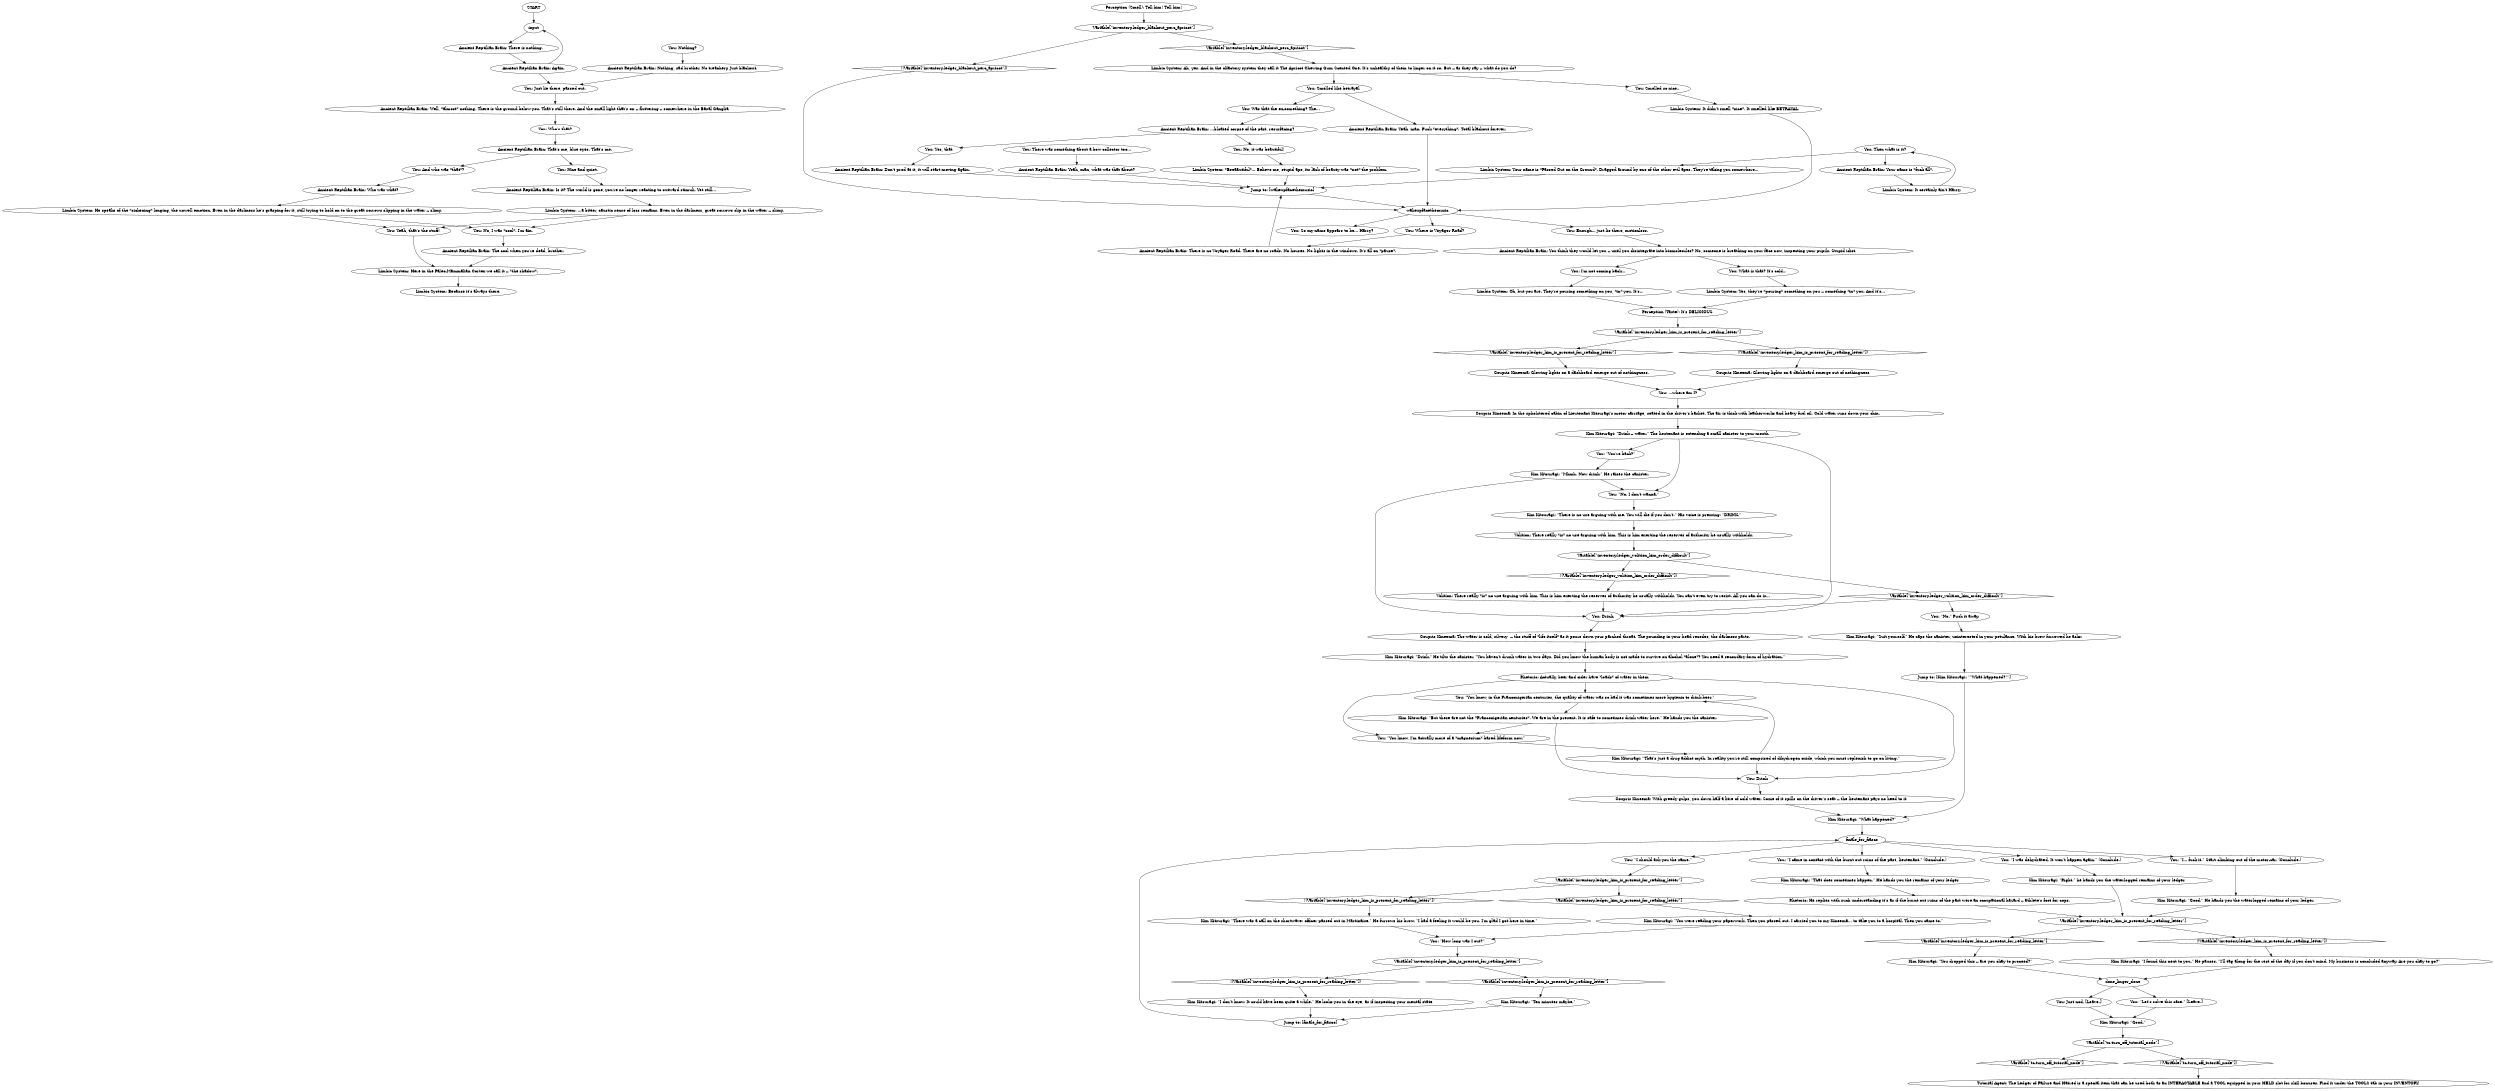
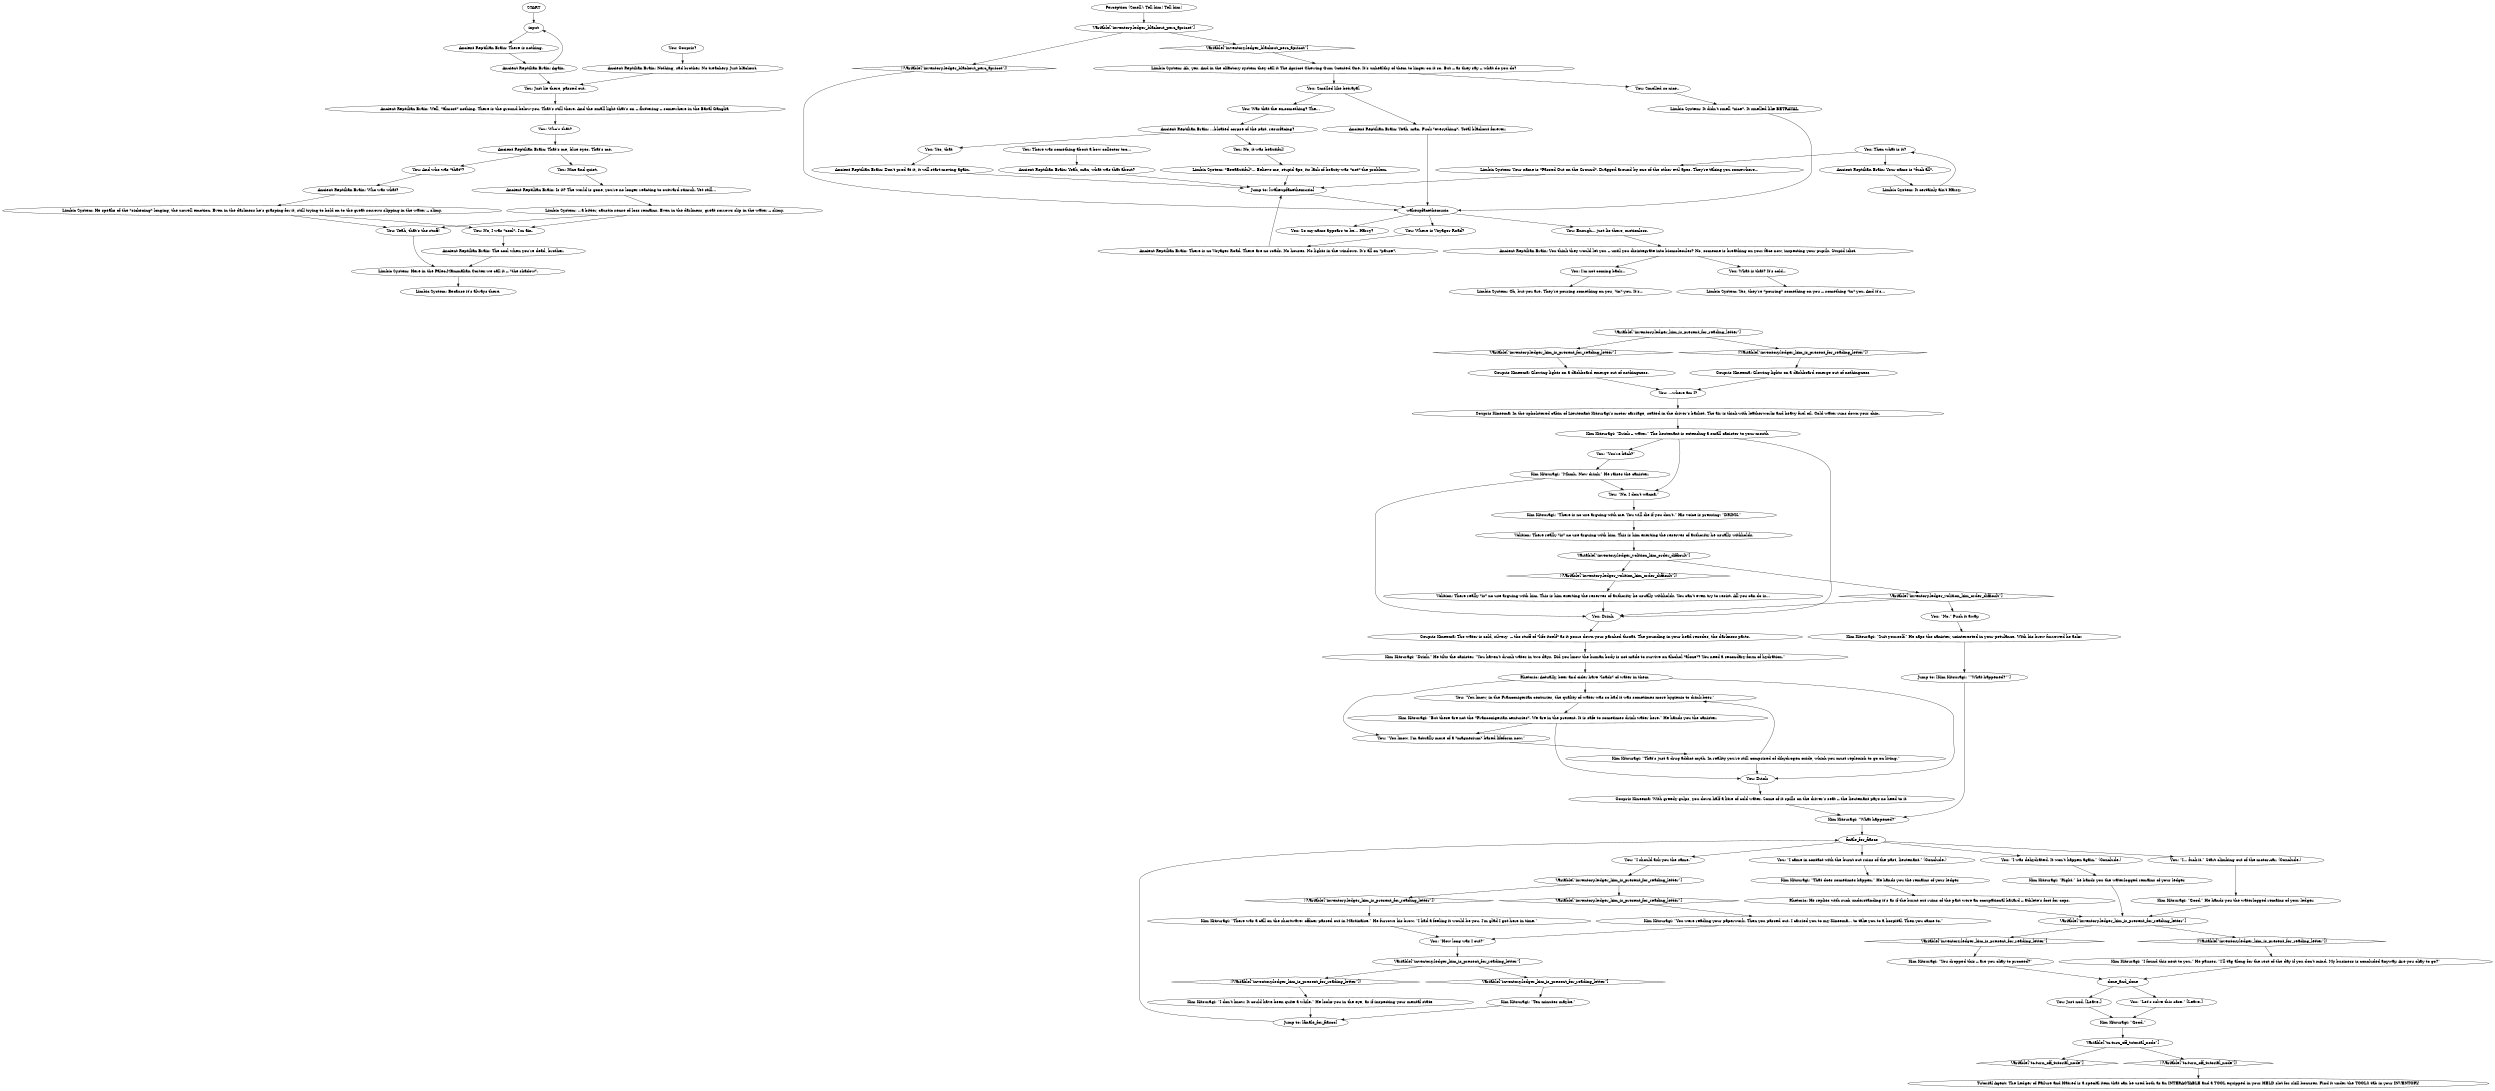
  digraph {
    n1 [label=START]
    n2 [label=input]
    n3 [label="Ancient Reptilian Brain: There is nothing."]
    n4 [label="Ancient Reptilian Brain: Again."]
    n5 [label="Limbic System: *Beeaautiful*... Believe me, stupid ape, its lack of beauty was *not* the problem."]
    n6 [label="Jump to: [wakeupfacethemusic]"]
    n7 [label=wakeupfacethemusic]
    n8 [label="Kim Kitsuragi: \"I don't know. It could have been quite a while.\" He looks you in the eye, as if inspecting your mental state."]
    n9 [label="Jump to: [finale_for_fiasco]"]
    n10 [label=finale_for_fiasco]
    n11 [label="Kim Kitsuragi: \"You dropped this -- are you okay to proceed?\""]
-   n12 [label=done_linger_done]
+   n12 [label=done_and_done]
    n13 [label="You: Just nod. [Leave.]"]
    n14 [label="You: \"Let's solve this case.\" [Leave.]"]
    n15 [label="Coupris Kineema: Glowing lights on a dashboard emerge out of nothingness."]
    n16 [label="You: ...where am I?"]
    n17 [label="Coupris Kineema: In the upholstered cabin of Lieutenant Kitsuragi's motor carriage, seated in the driver's basket. The air is thick with leatherworks and heavy fuel oil. Cold water runs down your chin."]
    n18 [label="Kim Kitsuragi: \"Good.\""]
    n19 [label="Variable[\"tc.turn_off_tutorial_node\"]"]
    n20 [label="You: Yes, that."]
    n21 [label="Ancient Reptilian Brain: Don't prod at it, it will start moving again."]
    n22 [label="You: Just lie there, passed out."]
    n23 [label="Limbic System: Because it's always there."]
    n24 [label="Perception (Smell): Tell him! Tell him!"]
    n25 [label="Variable[\"inventory.ledger_blackout_perc_apricot\"]"]
    n26 [label="You: And who was *that*?"]
    n27 [label="Ancient Reptilian Brain: Who was what?"]
    n28 [label="Limbic System: He speaks of the *sickening* longing, the unwell emotion. Even in the darkness he's grasping for it, still trying to hold on to the great sorrows slipping in the water -- slimy."]
    n29 [label="Tutorial Agent: The Ledger of Failure and Hatred is a special item that can be used both as an INTERACTABLE and a TOOL equipped in your HELD slot for skill bonuses. Find it under the TOOLS tab in your INVENTORY."]
    n30 [label="Variable[\"tc.turn_off_tutorial_node\"]" shape=diamond]
    n31 [label="!(Variable[\"tc.turn_off_tutorial_node\"])" shape=diamond]
    n32 [label="You: Enough... just lie there, motionless."]
    n33 [label="Ancient Reptilian Brain: You think they would let you -- until you disintegrate into biomolecules? No, someone is breathing on your face now, inspecting your pupils. Stupid idiot."]
    n34 [label="You: I'm not coming back..."]
    n35 [label="You: What is that? It's cold..."]
    n36 [label="Limbic System: Oh, but you are. They're pouring something on you, *in* you. It's..."]
    n37 [label="Limbic System: Yes, they're *pouring* something on you -- something *in* you. And it's..."]
    n38 [label="Variable[\"inventory.ledger_kim_is_present_for_reading_letter\"]"]
    n39 [label="Variable[\"inventory.ledger_kim_is_present_for_reading_letter\"]" shape=diamond]
    n40 [label="!(Variable[\"inventory.ledger_kim_is_present_for_reading_letter\"])" shape=diamond]
    n41 [label="Kim Kitsuragi: \"I found this next to you.\" He pauses. \"I'll tag along for the rest of the day if you don't mind. My business is concluded anyway. Are you okay to go?\""]
    n42 [label="Ancient Reptilian Brain: Your name is *fuck all*."]
    n43 [label="Limbic System: It certainly ain't Harry."]
    n44 [label="You: Then what is it?"]
    n45 [label="Ancient Reptilian Brain: Well, *almost* nothing. There is the ground below you. That's still there. And the small light that's on -- fluttering -- somewhere in the Basal Ganglia."]
    n46 [label="You: Who's that?"]
    n47 [label="Ancient Reptilian Brain: That's me, blue eyes. That's me."]
    n48 [label="Ancient Reptilian Brain: Is it? The world is gone, you're no longer reacting to outward stimuli. Yet still..."]
    n49 [label="Limbic System: ...a bitter, caustic sense of loss remains. Even in the darkness, great sorrows slip in the water -- slimy."]
    n50 [label="You: Yeah, that's the stuff!"]
    n51 [label="You: No, I was *cool*. I'm ain."]
-   n52 [label="Perception (Taste): It's DELICIOUS."]
    n53 [label="Ancient Reptilian Brain: Yeah, man, what was that about?"]
    n54 [label="Coupris Kineema: The water is cold, silvery  -- the stuff of *life itself* as it pours down your parched throat. The pounding in your head recedes, the darkness parts."]
    n55 [label="Kim Kitsuragi: \"Drink.\" He tilts the canister. \"You haven't drunk water in two days. Did you know the human body is not made to survive on alcohol *alone*? You need a secondary form of hydration.\""]
    n56 [label="Rhetoric: Actually, beer and cider have *loads* of water in them."]
    n57 [label="Kim Kitsuragi: \"What happened?\""]
    n58 [label="You: \"I should ask you the same.\""]
    n59 [label="You: \"I... fuck it.\" Start climbing out of the motor-car. (Conclude.)"]
    n60 [label="You: \"I was dehydrated. It won't happen again.\" (Conclude.)"]
    n61 [label="You: \"I came in contact with the burnt out ruins of the past, lieutenant.\" (Conclude.)"]
    n62 [label="Kim Kitsuragi: \"That does sometimes happen.\" He hands you the remains of your ledger."]
    n63 [label="Rhetoric: He replies with such understanding it's as if the burnt out ruins of the past were an occupational hazard -- athlete's foot for cops."]
    n64 [label="Kim Kitsuragi: \"Right.\" he hands you the waterlogged remains of your ledger."]
    n65 [label="Variable[\"inventory.ledger_kim_is_present_for_reading_letter\"]"]
    n66 [label="Variable[\"inventory.ledger_kim_is_present_for_reading_letter\"]" shape=diamond]
    n67 [label="!(Variable[\"inventory.ledger_kim_is_present_for_reading_letter\"])" shape=diamond]
    n68 [label="Coupris Kineema: Glowing lights on a dashboard emerge out of nothingness."]
    n69 [label="Kim Kitsuragi: \"There was a call on the shortwave: officer passed out in Martinaise.\" He furrows his brow. \"I had a feeling it would be you. I'm glad I got here in time.\""]
    n70 [label="You: \"How long was I out?\""]
    n71 [label="Variable[\"inventory.ledger_kim_is_present_for_reading_letter\"]"]
    n72 [label="You: Nice and quiet."]
    n73 [label="Ancient Reptilian Brain: The cool when you're dead, brother."]
    n74 [label="Limbic System: Here in the Paleo-Mammalian Cortex we call it -- *the shadow*."]
    n75 [label="You: \"No.\" Push it away."]
    n76 [label="Kim Kitsuragi: \"Suit yourself.\" He caps the canister, uninterested in your petulance. With his brow furrowed he asks:"]
    n77 [label="Jump to: [Kim Kitsuragi: \"\"What happened?\"\"]"]
    n78 [label="Variable[\"inventory.ledger_kim_is_present_for_reading_letter\"]"]
    n79 [label="Variable[\"inventory.ledger_kim_is_present_for_reading_letter\"]" shape=diamond]
    n80 [label="!(Variable[\"inventory.ledger_kim_is_present_for_reading_letter\"])" shape=diamond]
    n81 [label="Variable[\"inventory.ledger_blackout_perc_apricot\"]" shape=diamond]
    n82 [label="!(Variable[\"inventory.ledger_blackout_perc_apricot\"])" shape=diamond]
-   n83 [label="You: Nothing?"]
+   n83 [label="You: Coupris?"]
    n84 [label="Ancient Reptilian Brain: Nothing, sad brother. No treachery. Just blackout."]
    n85 [label="Kim Kitsuragi: \"Mhmh. Now drink.\" He raises the canister."]
    n86 [label="You: Drink."]
    n87 [label="You: \"No. I don't wanna.\""]
    n88 [label="Kim Kitsuragi: \"There is no use arguing with me. You will die if you don't.\" His voice is pressing: \"DRINK.\""]
    n89 [label="You: \"You know, in the Franconigerian centuries, the quality of water was so bad it was sometimes more hygienic to drink beer.\""]
    n90 [label="Kim Kitsuragi: \"But these are not the *Franconigerian centuries*. We are in the present. It is safe to sometimes drink water here.\" He hands you the canister."]
    n91 [label="You: Drink."]
    n92 [label="You: \"You know, I'm actually more of a *magnesium* based lifeform now.\""]
    n93 [label="Kim Kitsuragi: \"Good.\" He hands you the waterlogged remains of your ledger."]
    n94 [label="Kim Kitsuragi: \"Drink -- water.\" The lieutenant is extending a small canister to your mouth."]
    n95 [label="You: \"You're back?\""]
    n96 [label="You: Where is Voyager Road?"]
    n97 [label="Ancient Reptilian Brain: There is no Voyager Road. There are no roads. No houses. No lights in the windows. It's all on *pause*."]
    n98 [label="You: So my name appears to be... Harry?"]
    n99 [label="Kim Kitsuragi: \"Ten minutes maybe.\""]
    n100 [label="You: Smelled like betrayal."]
    n101 [label="Ancient Reptilian Brain: Yeah, man. Fuck *everything*. Total blackout forever."]
    n102 [label="You: Was that the ex-something? The..."]
    n103 [label="Volition: There really *is* no use arguing with him. This is him exerting the reserves of authority he usually withholds. You can't even try to resist. All you can do is..."]
    n104 [label="Variable[\"inventory.ledger_volition_kim_order_difficult\"]"]
    n105 [label="Variable[\"inventory.ledger_volition_kim_order_difficult\"]" shape=diamond]
    n106 [label="!(Variable[\"inventory.ledger_volition_kim_order_difficult\"])" shape=diamond]
    n107 [label="Limbic System: Ah, yes. And in the olfactory system they call it The Apricot Chewing Gum Scented One. It's unhealthy of them to linger on it so. But -- as they say -- what do you do?"]
    n108 [label="You: Smelled so nice..."]
    n109 [label="Limbic System: It didn't smell *nice*. It smelled like BETRAYAL."]
    n110 [label="Kim Kitsuragi: \"That's just a drug addict myth. In reality you're still comprised of dihydrogen oxide, which you must replenish to go on living.\""]
    n111 [label="Coupris Kineema: With greedy gulps, you down half a litre of cold water. Some of it spills on the driver's seat -- the lieutenant pays no heed to it."]
    n112 [label="You: No, it was beautiful!"]
    n113 [label="Volition: There really *is* no use arguing with him. This is him exerting the reserves of authority he usually withholds."]
    n114 [label="Kim Kitsuragi: \"You were reading your paperwork. Then you passed out. I carried you to my Kineema... to take you to a hospital. Then you came to.\""]
    n115 [label="You: There was something about a bow collector too..."]
    n116 [label="Variable[\"inventory.ledger_kim_is_present_for_reading_letter\"]" shape=diamond]
    n117 [label="!(Variable[\"inventory.ledger_kim_is_present_for_reading_letter\"])" shape=diamond]
    n118 [label="Limbic System: Your name is *Passed Out on the Ground*. Dragged around by one of the other evil apes. They're taking you somewhere..."]
    n119 [label="Ancient Reptilian Brain: ...bloated corpse of the past, resurfacing?"]
    n1 -> n2
    n2 -> n3
    n3 -> n4
    n4 -> n2
    n4 -> n22
    n5 -> n6
    n6 -> n7
    n7 -> n32
    n7 -> n96
    n7 -> n98
    n8 -> n9
    n9 -> n10
    n10 -> n58
    n10 -> n59
    n10 -> n60
    n10 -> n61
    n11 -> n12
    n12 -> n13
    n12 -> n14
    n13 -> n18
    n14 -> n18
    n15 -> n16
    n16 -> n17
    n17 -> n94
    n18 -> n19
    n19 -> n30
    n19 -> n31
    n20 -> n21
    n21 -> n6
    n22 -> n45
    n24 -> n25
    n25 -> n81
    n25 -> n82
    n26 -> n27
    n27 -> n28
    n28 -> n50
    n28 -> n51
    n31 -> n29
    n32 -> n33
    n33 -> n34
    n33 -> n35
    n34 -> n36
    n35 -> n37
-   n36 -> n52
-   n37 -> n52
    n38 -> n39
    n38 -> n40
    n39 -> n11
    n40 -> n41
    n41 -> n12
    n42 -> n43
    n43 -> n44
    n44 -> n42
    n44 -> n118
    n45 -> n46
    n46 -> n47
    n47 -> n26
    n47 -> n72
    n48 -> n49
    n49 -> n50
    n49 -> n51
    n50 -> n74
    n51 -> n73
-   n52 -> n65
    n53 -> n6
    n54 -> n55
    n55 -> n56
    n56 -> n89
    n56 -> n91
    n56 -> n92
    n57 -> n10
    n58 -> n78
    n59 -> n93
    n60 -> n64
    n61 -> n62
    n62 -> n63
    n63 -> n38
    n64 -> n38
    n65 -> n66
    n65 -> n67
    n66 -> n15
    n67 -> n68
    n68 -> n16
    n69 -> n70
    n70 -> n71
    n71 -> n116
    n71 -> n117
    n72 -> n48
    n73 -> n74
    n74 -> n23
    n75 -> n76
    n76 -> n77
    n77 -> n57
    n78 -> n79
    n78 -> n80
    n79 -> n114
    n80 -> n69
    n81 -> n107
    n82 -> n7
    n83 -> n84
    n84 -> n22
    n85 -> n86
    n85 -> n87
    n86 -> n54
    n87 -> n88
    n88 -> n113
    n89 -> n90
    n90 -> n91
    n90 -> n92
    n91 -> n111
    n92 -> n110
    n93 -> n38
    n94 -> n86
    n94 -> n87
    n94 -> n95
    n95 -> n85
    n96 -> n97
    n97 -> n6
    n99 -> n9
    n100 -> n101
    n100 -> n102
    n101 -> n7
    n102 -> n119
    n103 -> n86
    n104 -> n105
    n104 -> n106
    n105 -> n75
    n105 -> n86
    n106 -> n103
    n107 -> n100
    n107 -> n108
    n108 -> n109
    n109 -> n7
    n110 -> n89
    n110 -> n91
    n111 -> n57
    n112 -> n5
    n113 -> n104
    n114 -> n70
    n115 -> n53
    n116 -> n99
    n117 -> n8
    n118 -> n6
    n119 -> n20
    n119 -> n112
  }
